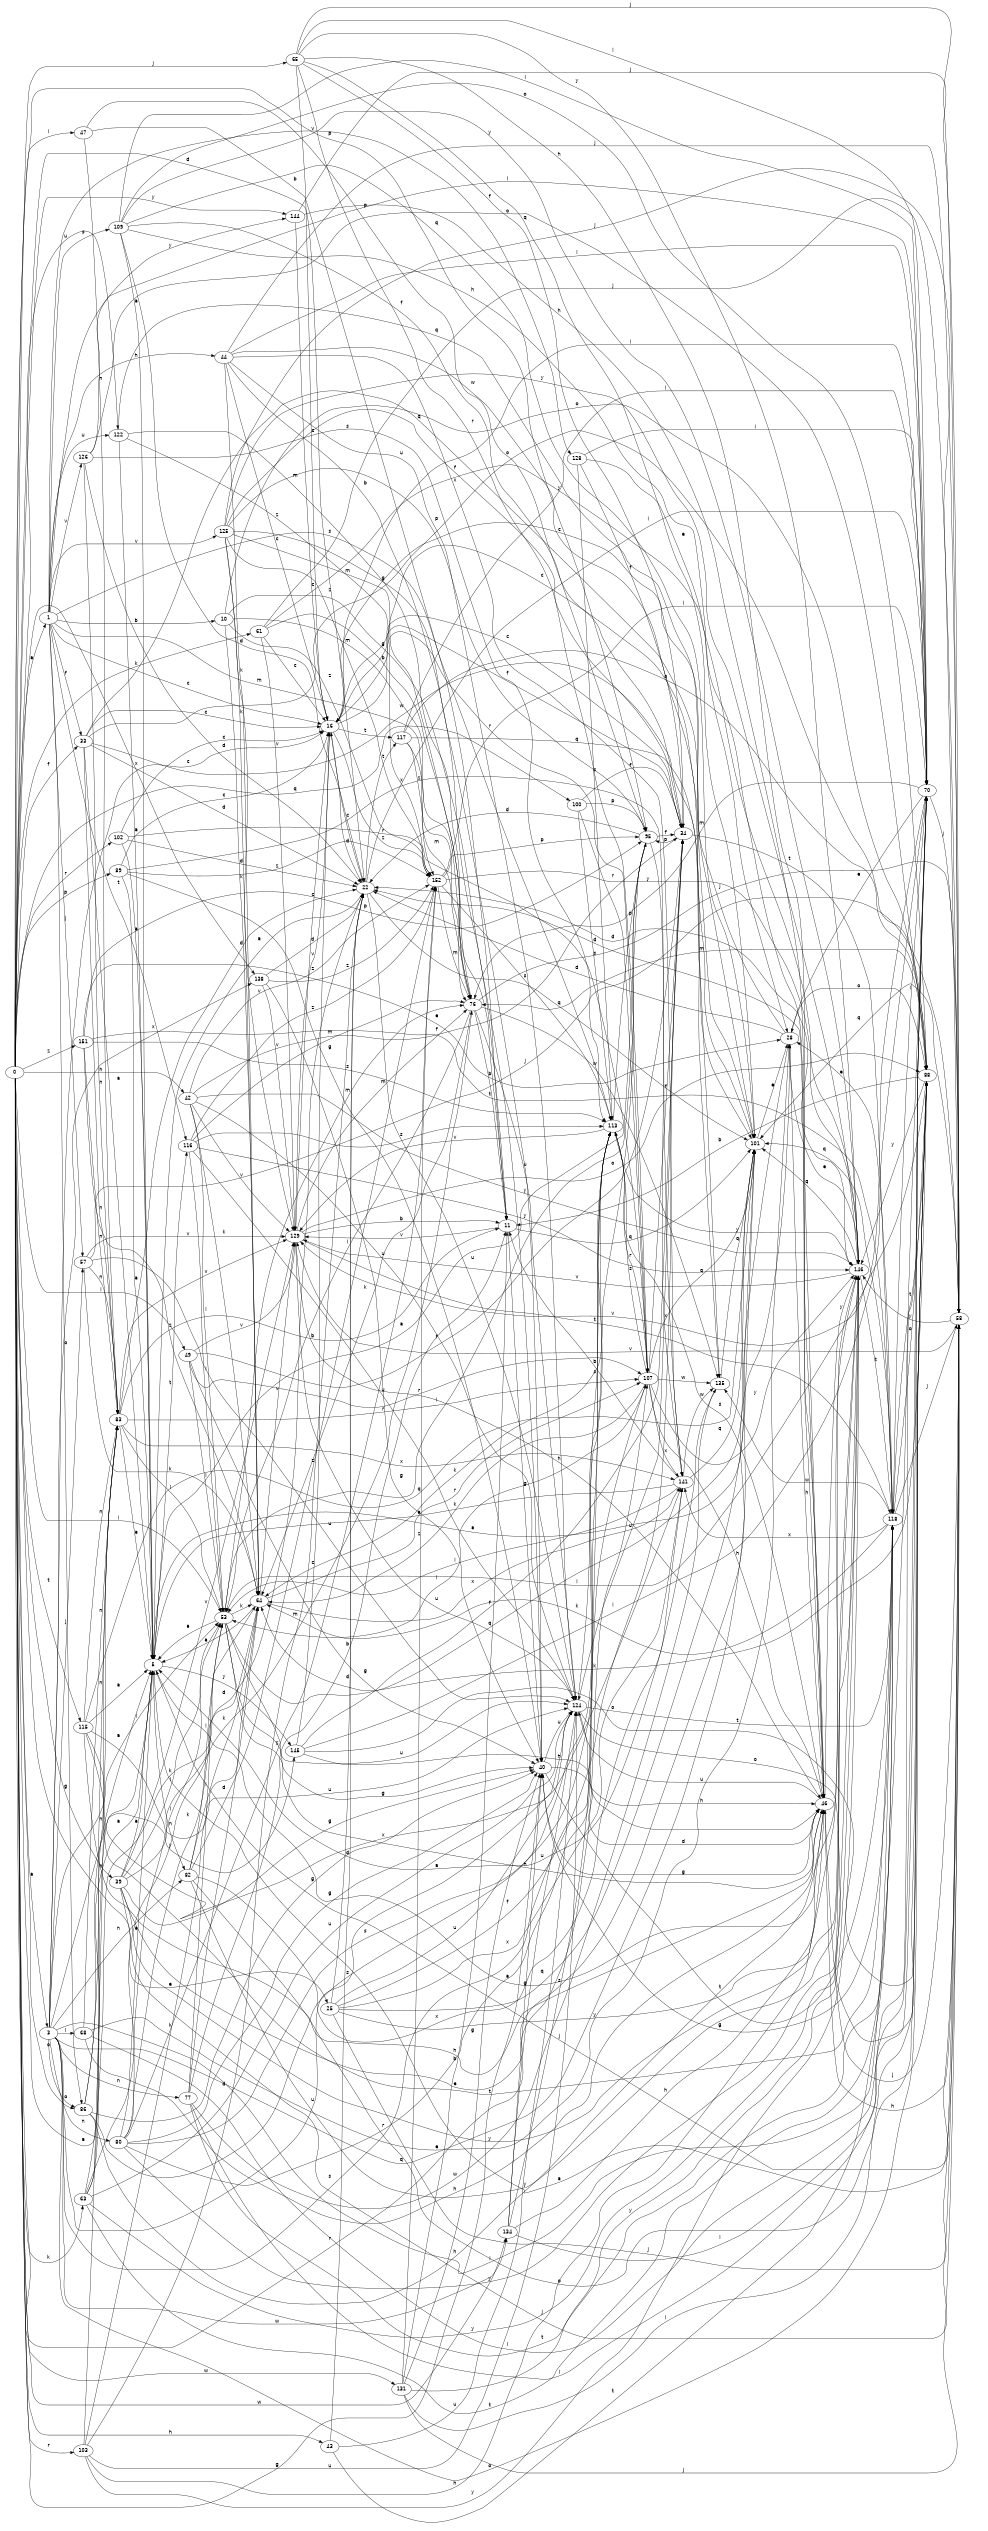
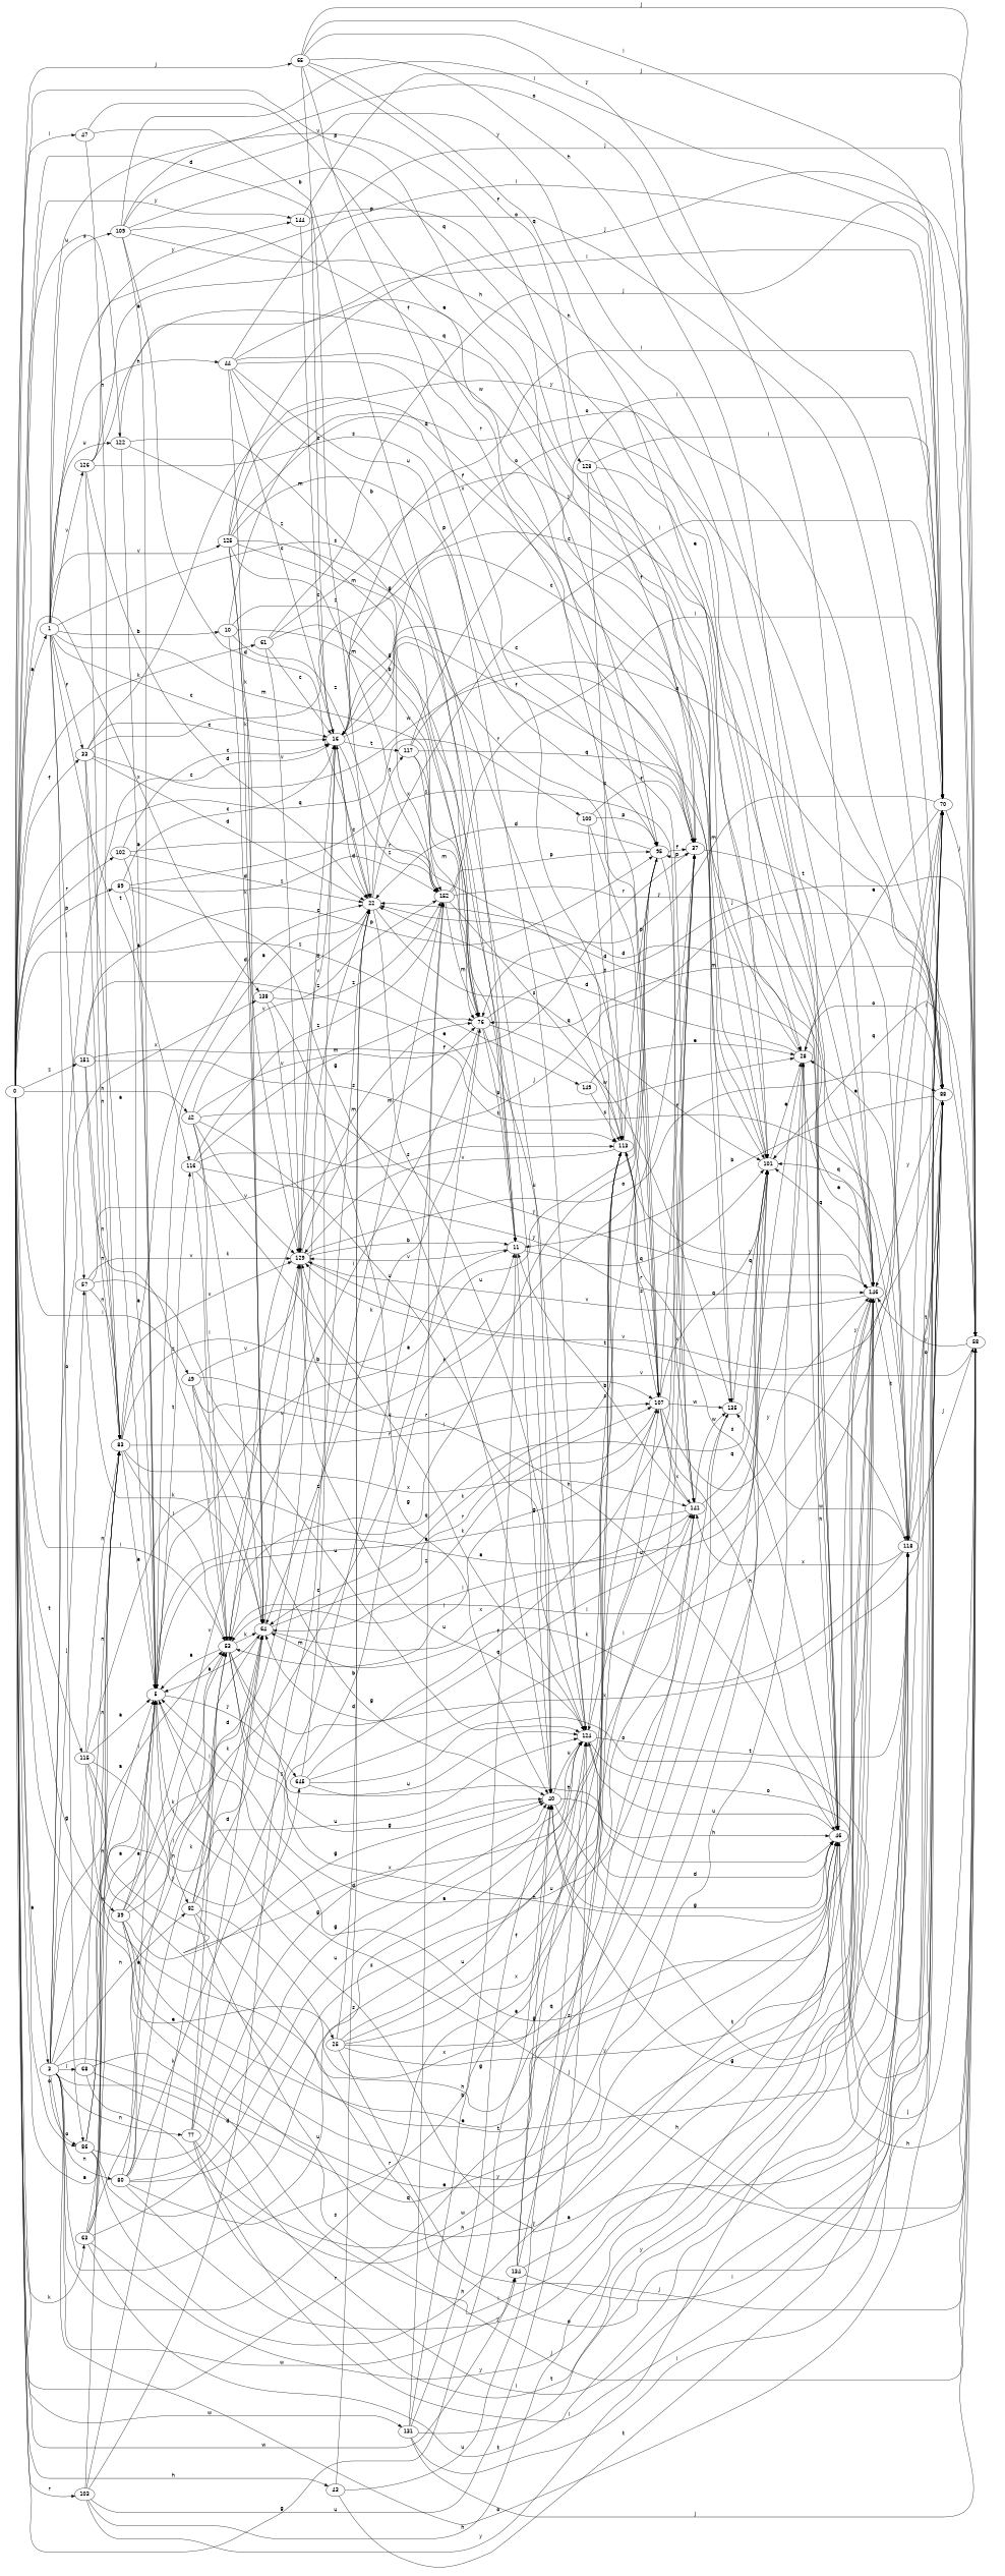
  strict digraph {
    fontname="DejaVu Sans"
    rankdir=LR
    node [fontname="DejaVu Sans"]
    edge [fontname="DejaVu Sans"]
    0
    1
    3
    5
    22
    25
    33
    39
    40
    42
    43
    47
    49
    53
    n15 [label=65]
    61
    63
    86
    89
    95
    100
    102
    103
    107
    115
    122
    131
    134
    138
    144
+   149
    151
    10
    16
    44
    57
    76
    109
    113
    116
    125
    126
    128
    68
    70
    77
    80
    82
    88
    101
    124
-   145
+   145 [label=645]
    58
    117
-   34
+   34 [label=37]
    141
    146
    83
    135
    129
    28
    46
    118
    64
    152
    11
    0 -> 1 [label=a]
    0 -> 3 [label=a]
    0 -> 5 [label=a]
    0 -> 22 [label=d]
    0 -> 25 [label=e]
    0 -> 33 [label=f]
    0 -> 39 [label=g]
    0 -> 40 [label=g]
    0 -> 42 [label=h]
    0 -> 43 [label=h]
    0 -> 47 [label=i]
    0 -> 49 [label=i]
    0 -> 53 [label=i]
    0 -> n15 [label=j]
    0 -> 61 [label=k]
    0 -> 63 [label=k]
    0 -> 86 [label=o]
    0 -> 89 [label=p]
    0 -> 95 [label=p]
    0 -> 100 [label=q]
    0 -> 102 [label=r]
    0 -> 103 [label=r]
    0 -> 107 [label=r]
    0 -> 115 [label=t]
    0 -> 122 [label=u]
    0 -> 131 [label=w]
    0 -> 134 [label=w]
    0 -> 138 [label=x]
    0 -> 144 [label=y]
+   0 -> 149 [label=z]
    0 -> 151 [label=z]
    1 -> 33 [label=f]
    1 -> 86 [label=o]
    1 -> 122 [label=u]
    1 -> 144 [label=y]
    1 -> 10 [label=b]
    1 -> 16 [label=c]
    1 -> 44 [label=h]
    1 -> 57 [label=j]
    1 -> 76 [label=m]
    1 -> 109 [label=s]
    1 -> 113 [label=s]
    1 -> 116 [label=t]
    1 -> 125 [label=v]
    1 -> 126 [label=v]
    1 -> 128 [label=v]
    3 -> 53 [label=i]
    3 -> 86 [label=o]
    3 -> 134 [label=w]
    3 -> 138 [label=x]
    3 -> 16 [label=c]
    3 -> 57 [label=j]
    3 -> 113 [label=s]
    3 -> 68 [label=l]
    3 -> 70 [label=l]
    3 -> 77 [label=n]
    3 -> 80 [label=n]
    3 -> 82 [label=n]
    3 -> 88 [label=o]
    3 -> 101 [label=q]
    3 -> 124 [label=u]
    3 -> 145 [label=y]
    5 -> 116 [label=t]
    5 -> 82 [label=n]
    5 -> 145 [label=y]
    5 -> 58 [label=j]
    22 -> 5 [label=a]
    22 -> 16 [label=c]
    22 -> 70 [label=l]
    22 -> 101 [label=q]
    22 -> 124 [label=u]
    22 -> 117 [label=t]
    25 -> 22 [label=d]
    25 -> 101 [label=q]
    25 -> 124 [label=u]
    25 -> 58 [label=j]
    25 -> 34 [label=f]
    25 -> 141 [label=x]
    25 -> 146 [label=y]
    33 -> 5 [label=a]
    33 -> 22 [label=d]
    33 -> 16 [label=c]
    33 -> 88 [label=o]
    33 -> 101 [label=q]
    33 -> 83 [label=n]
    33 -> 135 [label=w]
    39 -> 5 [label=a]
    39 -> 40 [label=g]
    39 -> 53 [label=i]
    39 -> 76 [label=m]
    39 -> 58 [label=j]
    39 -> 146 [label=y]
    39 -> 129 [label=v]
    39 -> 28 [label=e]
    40 -> 124 [label=u]
    40 -> 46 [label=d]
    40 -> 118 [label=t]
    42 -> 53 [label=i]
    42 -> 124 [label=u]
    42 -> 34 [label=f]
    42 -> 146 [label=y]
    42 -> 129 [label=v]
    42 -> 64 [label=k]
    42 -> 152 [label=z]
    43 -> 22 [label=d]
    43 -> 124 [label=u]
    43 -> 118 [label=t]
    47 -> 95 [label=p]
    47 -> 83 [label=n]
    47 -> 11 [label=b]
    49 -> 40 [label=g]
    49 -> 53 [label=i]
    49 -> 107 [label=r]
    49 -> 34 [label=f]
    49 -> 129 [label=v]
    53 -> 5 [label=a]
    53 -> 40 [label=g]
    53 -> 76 [label=m]
    53 -> 101 [label=q]
    53 -> 124 [label=u]
    53 -> 46 [label=h]
    53 -> 64 [label=k]
    n15 -> 107 [label=r]
    n15 -> 16 [label=c]
    n15 -> 70 [label=l]
    n15 -> 101 [label=q]
    n15 -> 58 [label=j]
    n15 -> 34 [label=f]
    n15 -> 146 [label=y]
    n15 -> 46 [label=h]
    61 -> 16 [label=c]
    61 -> 58 [label=j]
    61 -> 146 [label=y]
    61 -> 129 [label=v]
    61 -> 11 [label=b]
    63 -> 5 [label=a]
    63 -> 22 [label=d]
    63 -> 124 [label=u]
    63 -> 146 [label=y]
    63 -> 83 [label=n]
    63 -> 118 [label=t]
    63 -> 64 [label=k]
    86 -> 5 [label=a]
    86 -> 40 [label=g]
    86 -> 113 [label=s]
    86 -> 83 [label=n]
    86 -> 46 [label=h]
    89 -> 5 [label=a]
    89 -> 40 [label=g]
    89 -> 16 [label=c]
    89 -> 141 [label=x]
    89 -> 152 [label=z]
    95 -> 5 [label=a]
    95 -> 22 [label=d]
    95 -> 53 [label=i]
    95 -> 34 [label=f]
    95 -> 141 [label=x]
    95 -> 64 [label=k]
    100 -> 95 [label=p]
    100 -> 107 [label=r]
    100 -> 113 [label=s]
    100 -> 34 [label=f]
    102 -> 5 [label=a]
    102 -> 22 [label=d]
    102 -> 107 [label=r]
    102 -> 16 [label=c]
    103 -> 22 [label=d]
    103 -> 124 [label=u]
    103 -> 146 [label=y]
    103 -> 83 [label=n]
    103 -> 46 [label=h]
    103 -> 64 [label=k]
    107 -> 53 [label=i]
    107 -> 113 [label=s]
    107 -> 101 [label=q]
    107 -> 34 [label=f]
    107 -> 141 [label=x]
    107 -> 146 [label=y]
    107 -> 135 [label=w]
    107 -> 46 [label=h]
    107 -> 64 [label=k]
    115 -> 5 [label=a]
    115 -> 101 [label=q]
    115 -> 124 [label=u]
    115 -> 141 [label=x]
    115 -> 83 [label=n]
    115 -> 46 [label=h]
    115 -> 118 [label=t]
    122 -> 5 [label=a]
    122 -> 76 [label=m]
    122 -> 101 [label=q]
    122 -> 152 [label=z]
    131 -> 40 [label=g]
    131 -> 70 [label=l]
    131 -> 58 [label=j]
    131 -> 146 [label=y]
    131 -> 152 [label=z]
    131 -> 11 [label=b]
    134 -> 40 [label=g]
    134 -> 113 [label=s]
    134 -> 70 [label=l]
    134 -> 124 [label=u]
    134 -> 46 [label=h]
    138 -> 22 [label=d]
    138 -> 40 [label=g]
    138 -> 129 [label=v]
    138 -> 152 [label=z]
    144 -> 16 [label=c]
    144 -> 58 [label=j]
    144 -> 46 [label=h]
+   149 -> 113 [label=s]
+   149 -> 28 [label=e]
    151 -> 95 [label=p]
    151 -> 113 [label=s]
    151 -> 83 [label=n]
    151 -> 28 [label=e]
    151 -> 118 [label=t]
    151 -> 64 [label=z]
    10 -> 40 [label=g]
    10 -> 76 [label=m]
    10 -> 88 [label=o]
    10 -> 64 [label=k]
    10 -> 152 [label=z]
    16 -> 22 [label=d]
    16 -> 107 [label=r]
    16 -> 70 [label=l]
    16 -> 117 [label=t]
    16 -> 34 [label=f]
    16 -> 129 [label=v]
    16 -> 152 [label=z]
    44 -> 16 [label=c]
    44 -> 70 [label=l]
    44 -> 124 [label=u]
    44 -> 58 [label=j]
    44 -> 141 [label=x]
    44 -> 135 [label=w]
    44 -> 64 [label=k]
    44 -> 11 [label=b]
    57 -> 124 [label=u]
    57 -> 58 [label=j]
    57 -> 83 [label=n]
    57 -> 129 [label=v]
    57 -> 64 [label=k]
    76 -> 53 [label=i]
    76 -> 124 [label=u]
    76 -> 58 [label=j]
    76 -> 135 [label=w]
    76 -> 64 [label=k]
    76 -> 11 [label=b]
    109 -> 5 [label=a]
    109 -> 22 [label=d]
    109 -> 70 [label=l]
    109 -> 88 [label=o]
    109 -> 101 [label=q]
    109 -> 34 [label=f]
    109 -> 146 [label=y]
    109 -> 46 [label=h]
    113 -> 95 [label=p]
    113 -> 107 [label=r]
    113 -> 146 [label=y]
    113 -> 129 [label=v]
    116 -> 53 [label=i]
    116 -> 76 [label=m]
    116 -> 113 [label=s]
    116 -> 124 [label=u]
    116 -> 146 [label=y]
    116 -> 152 [label=z]
    125 -> 40 [label=g]
    125 -> 95 [label=p]
    125 -> 76 [label=m]
    125 -> 58 [label=j]
    125 -> 34 [label=f]
    125 -> 146 [label=y]
    125 -> 129 [label=v]
    125 -> 64 [label=k]
    125 -> 152 [label=z]
    126 -> 22 [label=d]
    126 -> 113 [label=s]
    126 -> 70 [label=l]
    126 -> 88 [label=o]
    126 -> 83 [label=n]
+   126 -> 28 [label=e]
    128 -> 113 [label=s]
    128 -> 70 [label=l]
    128 -> 34 [label=f]
    128 -> 28 [label=e]
    68 -> 70 [label=l]
    68 -> 83 [label=n]
    68 -> 28 [label=e]
    68 -> 46 [label=h]
    70 -> 53 [label=i]
    70 -> 76 [label=m]
    70 -> 58 [label=j]
    70 -> 28 [label=e]
    77 -> 53 [label=i]
    77 -> 70 [label=l]
    77 -> 135 [label=w]
    77 -> 118 [label=t]
    77 -> 64 [label=d]
    77 -> 11 [label=b]
    80 -> 5 [label=a]
    80 -> 40 [label=g]
    80 -> 53 [label=i]
    80 -> 107 [label=r]
    80 -> 113 [label=s]
    80 -> 146 [label=y]
    80 -> 64 [label=k]
    80 -> 152 [label=z]
    82 -> 53 [label=i]
    82 -> 88 [label=o]
    82 -> 141 [label=x]
    82 -> 146 [label=y]
    82 -> 64 [label=k]
    82 -> 152 [label=z]
    88 -> 76 [label=m]
    88 -> 146 [label=y]
    88 -> 129 [label=v]
    88 -> 118 [label=t]
    88 -> 64 [label=k]
    88 -> 11 [label=b]
    101 -> 16 [label=c]
    101 -> 28 [label=e]
    124 -> 113 [label=s]
    124 -> 88 [label=o]
    124 -> 46 [label=h]
    124 -> 118 [label=t]
    145 -> 16 [label=c]
    145 -> 70 [label=l]
    145 -> 88 [label=o]
    145 -> 34 [label=f]
    145 -> 46 [label=h]
    58 -> 5 [label=a]
    58 -> 101 [label=q]
    58 -> 146 [label=y]
    58 -> 129 [label=v]
    58 -> 46 [label=h]
    117 -> 76 [label=m]
    117 -> 70 [label=l]
    117 -> 88 [label=o]
    117 -> 101 [label=q]
    117 -> 152 [label=z]
    34 -> 95 [label=p]
    34 -> 16 [label=c]
    34 -> 124 [label=u]
    34 -> 118 [label=t]
    141 -> 5 [label=a]
    141 -> 53 [label=i]
    141 -> 101 [label=q]
    141 -> 135 [label=w]
    141 -> 11 [label=b]
    146 -> 5 [label=a]
    146 -> 22 [label=d]
    146 -> 101 [label=q]
    146 -> 129 [label=v]
    146 -> 28 [label=e]
    146 -> 118 [label=t]
    83 -> 5 [label=a]
    83 -> 22 [label=d]
    83 -> 53 [label=i]
    83 -> 107 [label=r]
    83 -> 141 [label=x]
    83 -> 129 [label=v]
    83 -> 11 [label=b]
    135 -> 5 [label=a]
    135 -> 101 [label=q]
    129 -> 16 [label=c]
    129 -> 76 [label=m]
    129 -> 88 [label=o]
    129 -> 124 [label=u]
    129 -> 46 [label=h]
    129 -> 118 [label=t]
    129 -> 11 [label=b]
    28 -> 5 [label=a]
    28 -> 22 [label=d]
    28 -> 16 [label=c]
    28 -> 88 [label=o]
    28 -> 46 [label=h]
    46 -> 22 [label=d]
    46 -> 40 [label=g]
    46 -> 113 [label=s]
    46 -> 124 [label=u]
    46 -> 58 [label=j]
    46 -> 146 [label=y]
    118 -> 40 [label=g]
    118 -> 70 [label=l]
    118 -> 88 [label=o]
    118 -> 101 [label=q]
    118 -> 58 [label=j]
    118 -> 141 [label=x]
    118 -> 135 [label=w]
    118 -> 28 [label=e]
    118 -> 64 [label=k]
    64 -> 5 [label=a]
    64 -> 107 [label=r]
    64 -> 141 [label=x]
    64 -> 129 [label=v]
    152 -> 95 [label=p]
    152 -> 76 [label=m]
    152 -> 113 [label=s]
    152 -> 70 [label=l]
    152 -> 146 [label=y]
    11 -> 40 [label=g]
    11 -> 101 [label=q]
    11 -> 129 [label=v]
  }
